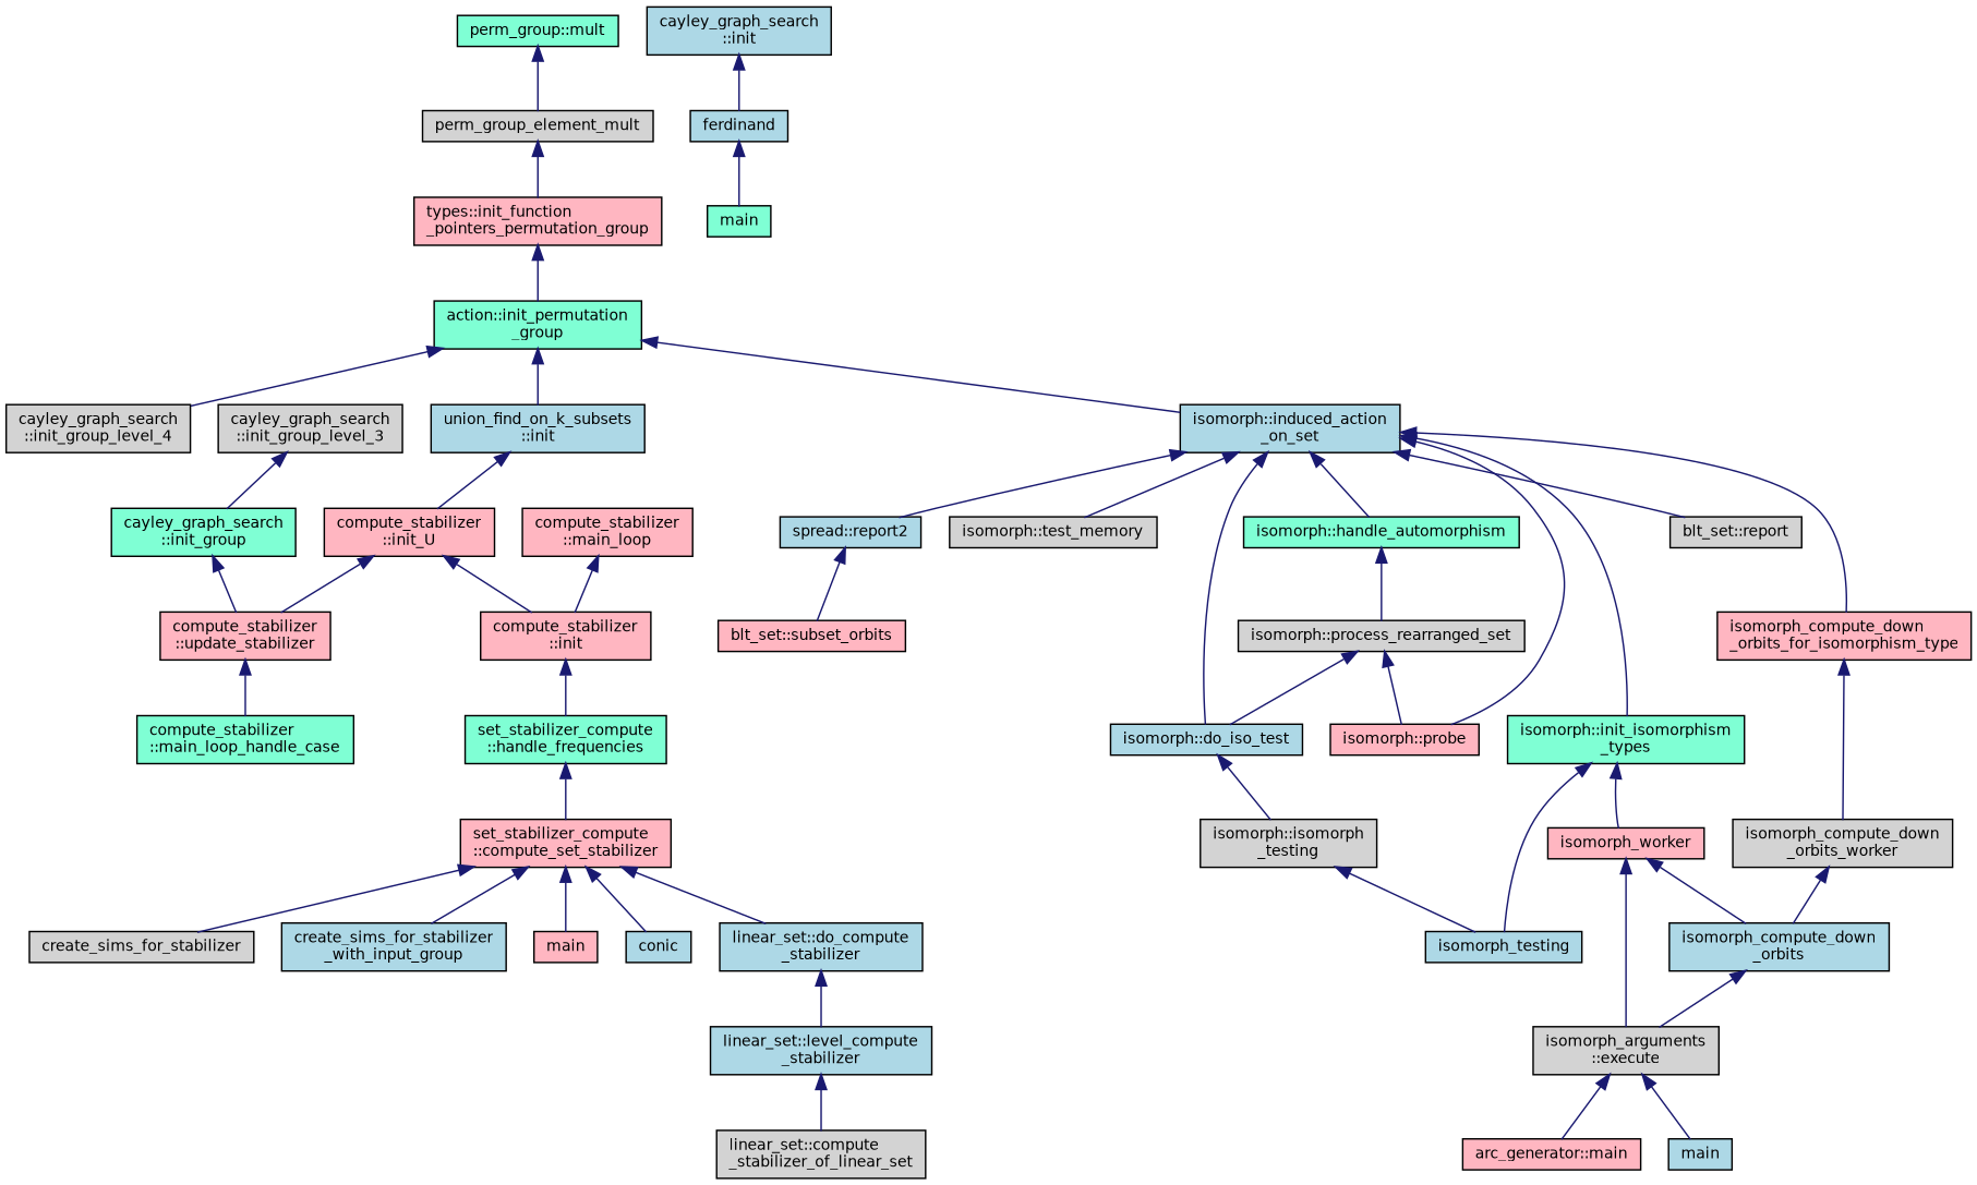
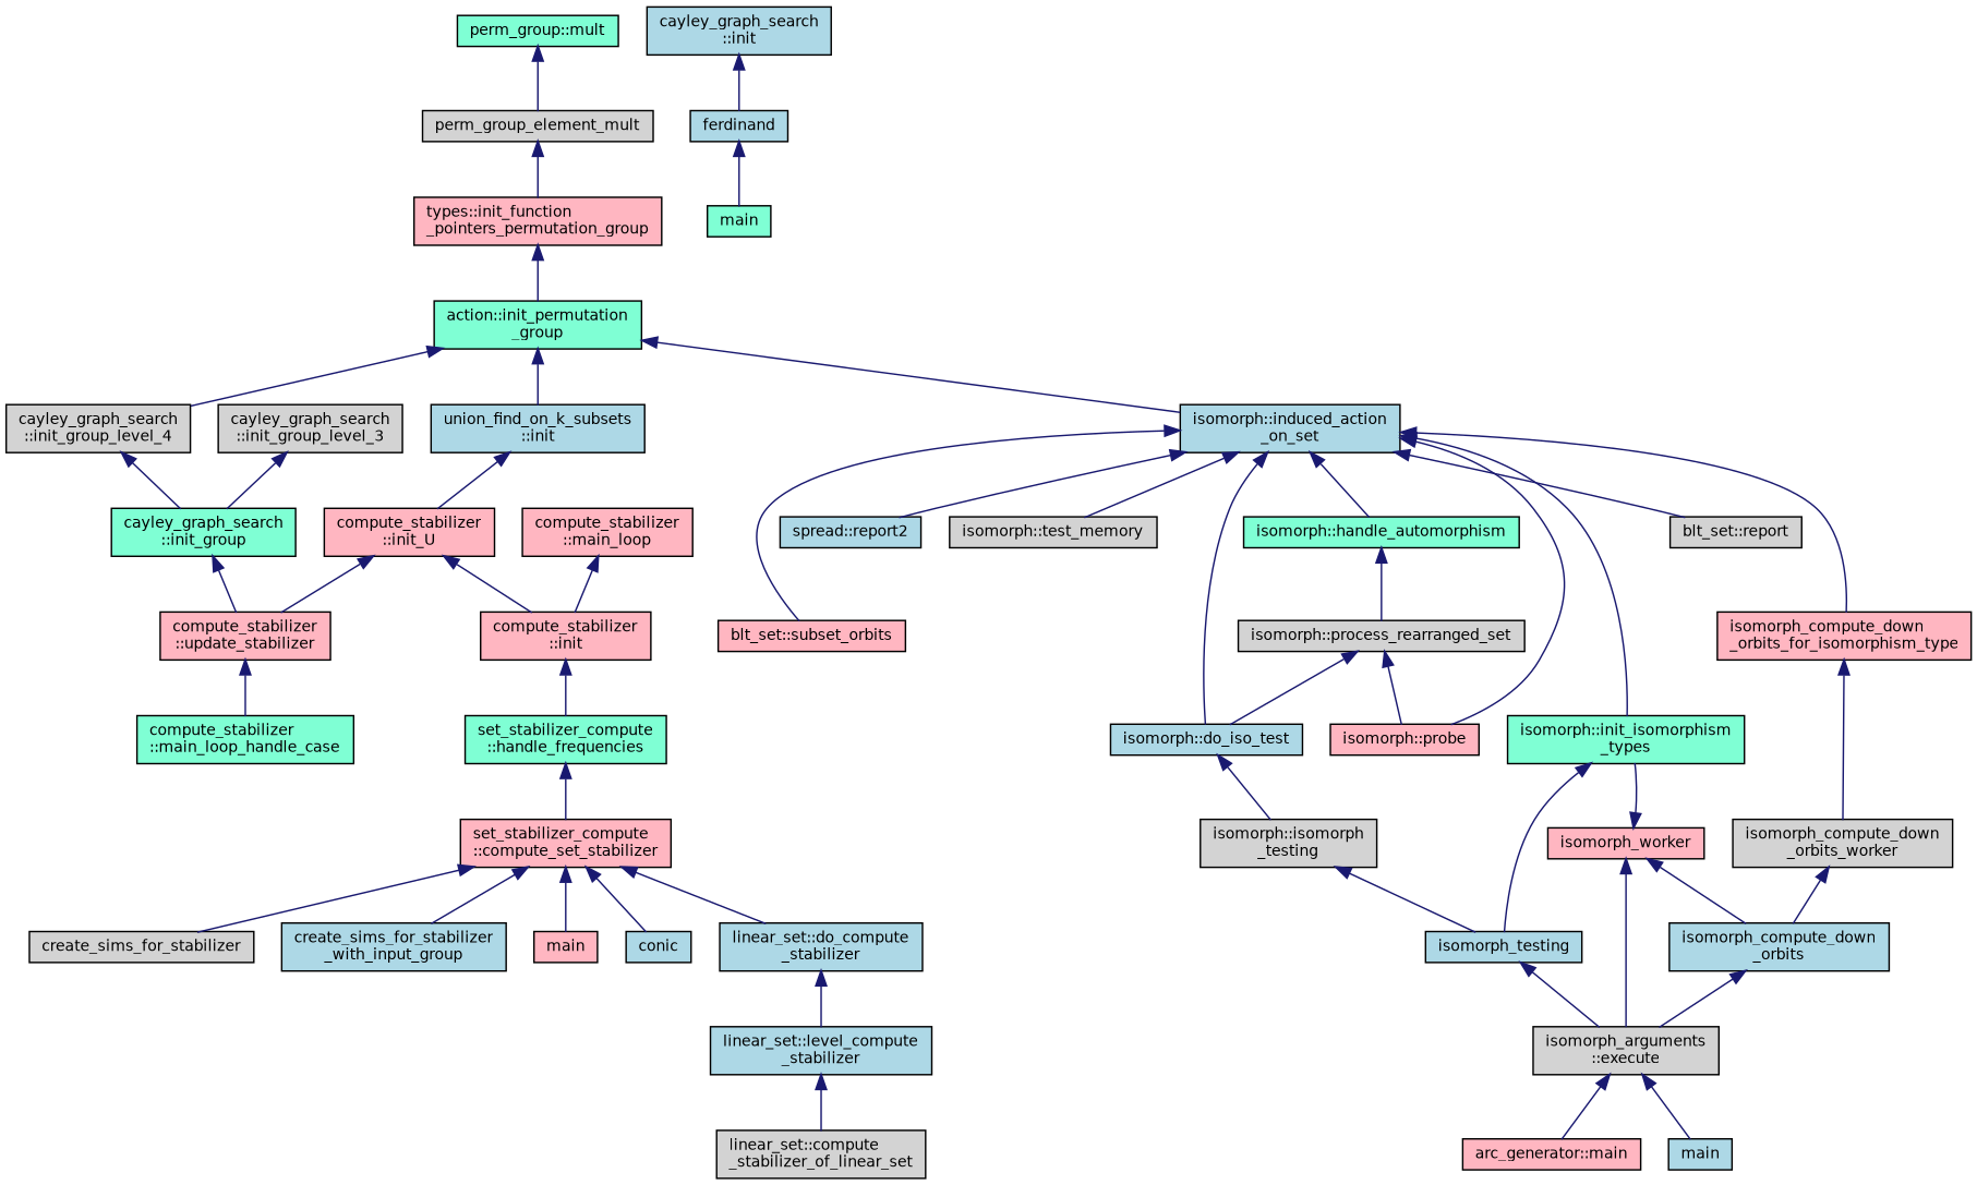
  digraph {
    rankdir=TB
    node [color=black fillcolor=lightblue fontname=Helvetica fontsize=10 shape=record style=filled]
    edge [color=midnightblue dir=back fontname=Helvetica fontsize=10 labelfontname=Helvetica labelfontsize=10 style=solid]
    n1 [fillcolor=aquamarine fontcolor=black height=0.2 label="perm_group::mult" width=0.4]
    n2 [fillcolor=lightgrey height=0.2 label=perm_group_element_mult width=0.4]
    n3 [fillcolor=lightpink height=0.2 label="types::init_function\l_pointers_permutation_group" width=0.4]
    n4 [fillcolor=aquamarine height=0.2 label="action::init_permutation\l_group" width=0.4]
    n5 [fillcolor=lightgrey height=0.2 label="cayley_graph_search\l::init_group_level_4" width=0.4]
    n6 [height=0.2 label="union_find_on_k_subsets\l::init" width=0.4]
    n7 [height=0.2 label="isomorph::induced_action\l_on_set" width=0.4]
    n8 [fillcolor=lightgrey height=0.2 label="cayley_graph_search\l::init_group_level_3" width=0.4]
    n9 [fillcolor=aquamarine height=0.2 label="cayley_graph_search\l::init_group" width=0.4]
    n10 [fillcolor=lightpink height=0.2 label="compute_stabilizer\l::init_U" width=0.4]
    n11 [fillcolor=lightgrey height=0.2 label="blt_set::report" width=0.4]
    n12 [fillcolor=lightpink height=0.2 label="blt_set::subset_orbits" width=0.4]
    n13 [height=0.2 label="spread::report2" width=0.4]
    n14 [fillcolor=lightgrey height=0.2 label="isomorph::test_memory" width=0.4]
    n15 [fillcolor=aquamarine height=0.2 label="isomorph::init_isomorphism\l_types" width=0.4]
    n16 [fillcolor=lightpink height=0.2 label="isomorph_compute_down\l_orbits_for_isomorphism_type" width=0.4]
    n17 [fillcolor=lightpink height=0.2 label="isomorph::probe" width=0.4]
    n18 [height=0.2 label="isomorph::do_iso_test" width=0.4]
    n19 [fillcolor=aquamarine height=0.2 label="isomorph::handle_automorphism" width=0.4]
    n20 [fillcolor=lightpink height=0.2 label="compute_stabilizer\l::update_stabilizer" width=0.4]
    n21 [height=0.2 label="cayley_graph_search\l::init" width=0.4]
    n22 [height=0.2 label=ferdinand width=0.4]
    n23 [fillcolor=aquamarine height=0.2 label=main width=0.4]
    n24 [fillcolor=lightpink height=0.2 label="compute_stabilizer\l::init" width=0.4]
    n25 [fillcolor=aquamarine height=0.2 label="set_stabilizer_compute\l::handle_frequencies" width=0.4]
    n26 [fillcolor=aquamarine height=0.2 label="compute_stabilizer\l::main_loop_handle_case" width=0.4]
    n27 [fillcolor=lightpink height=0.2 label="set_stabilizer_compute\l::compute_set_stabilizer" width=0.4]
    n28 [fillcolor=lightpink height=0.2 label=main width=0.4]
    n29 [height=0.2 label=conic width=0.4]
    n30 [height=0.2 label="linear_set::do_compute\l_stabilizer" width=0.4]
    n31 [fillcolor=lightgrey height=0.2 label=create_sims_for_stabilizer width=0.4]
    n32 [height=0.2 label="create_sims_for_stabilizer\l_with_input_group" width=0.4]
    n33 [height=0.2 label="linear_set::level_compute\l_stabilizer" width=0.4]
    n34 [fillcolor=lightgrey height=0.2 label="linear_set::compute\l_stabilizer_of_linear_set" width=0.4]
    n35 [fillcolor=lightpink height=0.2 label="compute_stabilizer\l::main_loop" width=0.4]
    n36 [height=0.2 label=isomorph_testing width=0.4]
    n37 [fillcolor=lightpink height=0.2 label=isomorph_worker width=0.4]
    n38 [fillcolor=lightgrey height=0.2 label="isomorph_compute_down\l_orbits_worker" width=0.4]
    n39 [fillcolor=lightgrey height=0.2 label="isomorph::isomorph\l_testing" width=0.4]
    n40 [fillcolor=lightgrey height=0.2 label="isomorph::process_rearranged_set" width=0.4]
    n41 [fillcolor=lightgrey height=0.2 label="isomorph_arguments\l::execute" width=0.4]
    n42 [height=0.2 label="isomorph_compute_down\l_orbits" width=0.4]
    n43 [height=0.2 label=main width=0.4]
    n44 [fillcolor=lightpink height=0.2 label="arc_generator::main" width=0.4]
    n1 -> n2
    n2 -> n3
    n3 -> n4
    n4 -> n5
    n4 -> n6
    n4 -> n7
+   n5 -> n9
    n6 -> n10
    n7 -> n11
-   n13 -> n12
+   n7 -> n12
    n7 -> n13
    n7 -> n14
    n7 -> n15
    n7 -> n16
    n7 -> n17
    n7 -> n18
    n7 -> n19
    n8 -> n9
    n9 -> n20
    n10 -> n20
    n10 -> n24
    n15 -> n36
-   n15 -> n37
+   n37 -> n15
    n16 -> n38
    n18 -> n39
    n19 -> n40
    n20 -> n26
    n21 -> n22
    n22 -> n23
    n24 -> n25
    n25 -> n27
    n27 -> n28
    n27 -> n29
    n27 -> n30
    n27 -> n31
    n27 -> n32
    n30 -> n33
    n33 -> n34
    n35 -> n24
+   n36 -> n41
    n37 -> n41
    n37 -> n42
    n38 -> n42
    n39 -> n36
    n40 -> n17
    n40 -> n18
    n41 -> n43
    n41 -> n44
    n42 -> n41
  }
